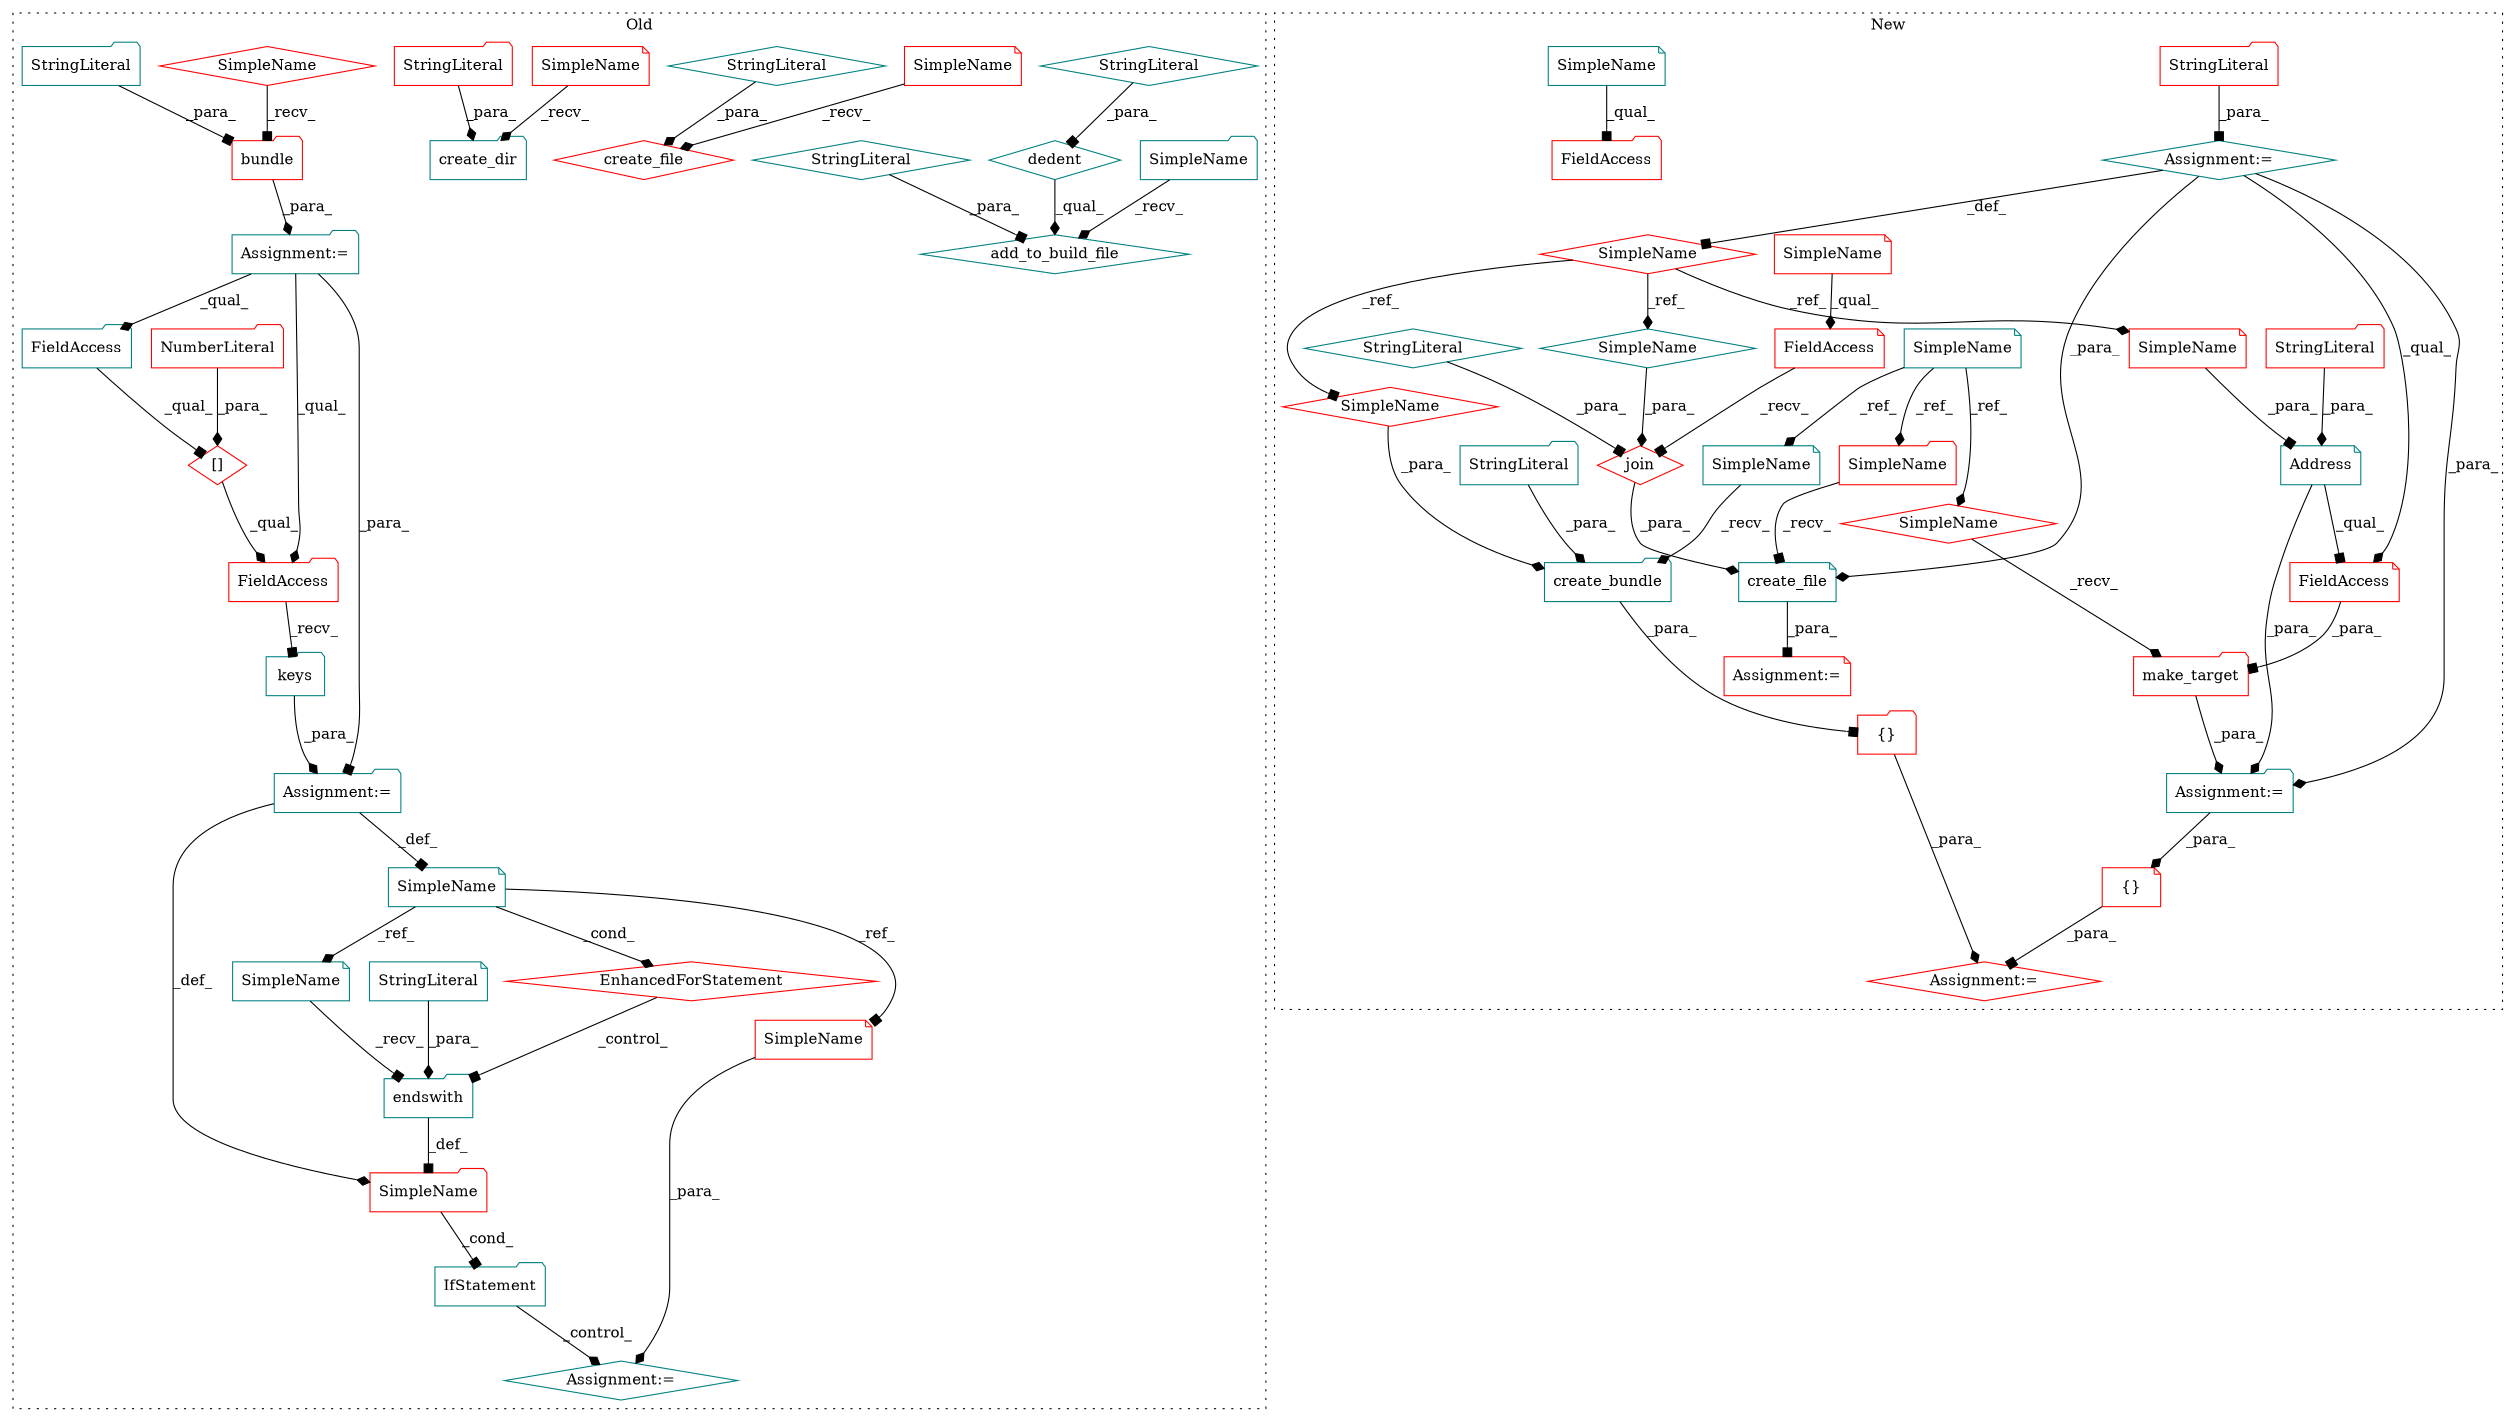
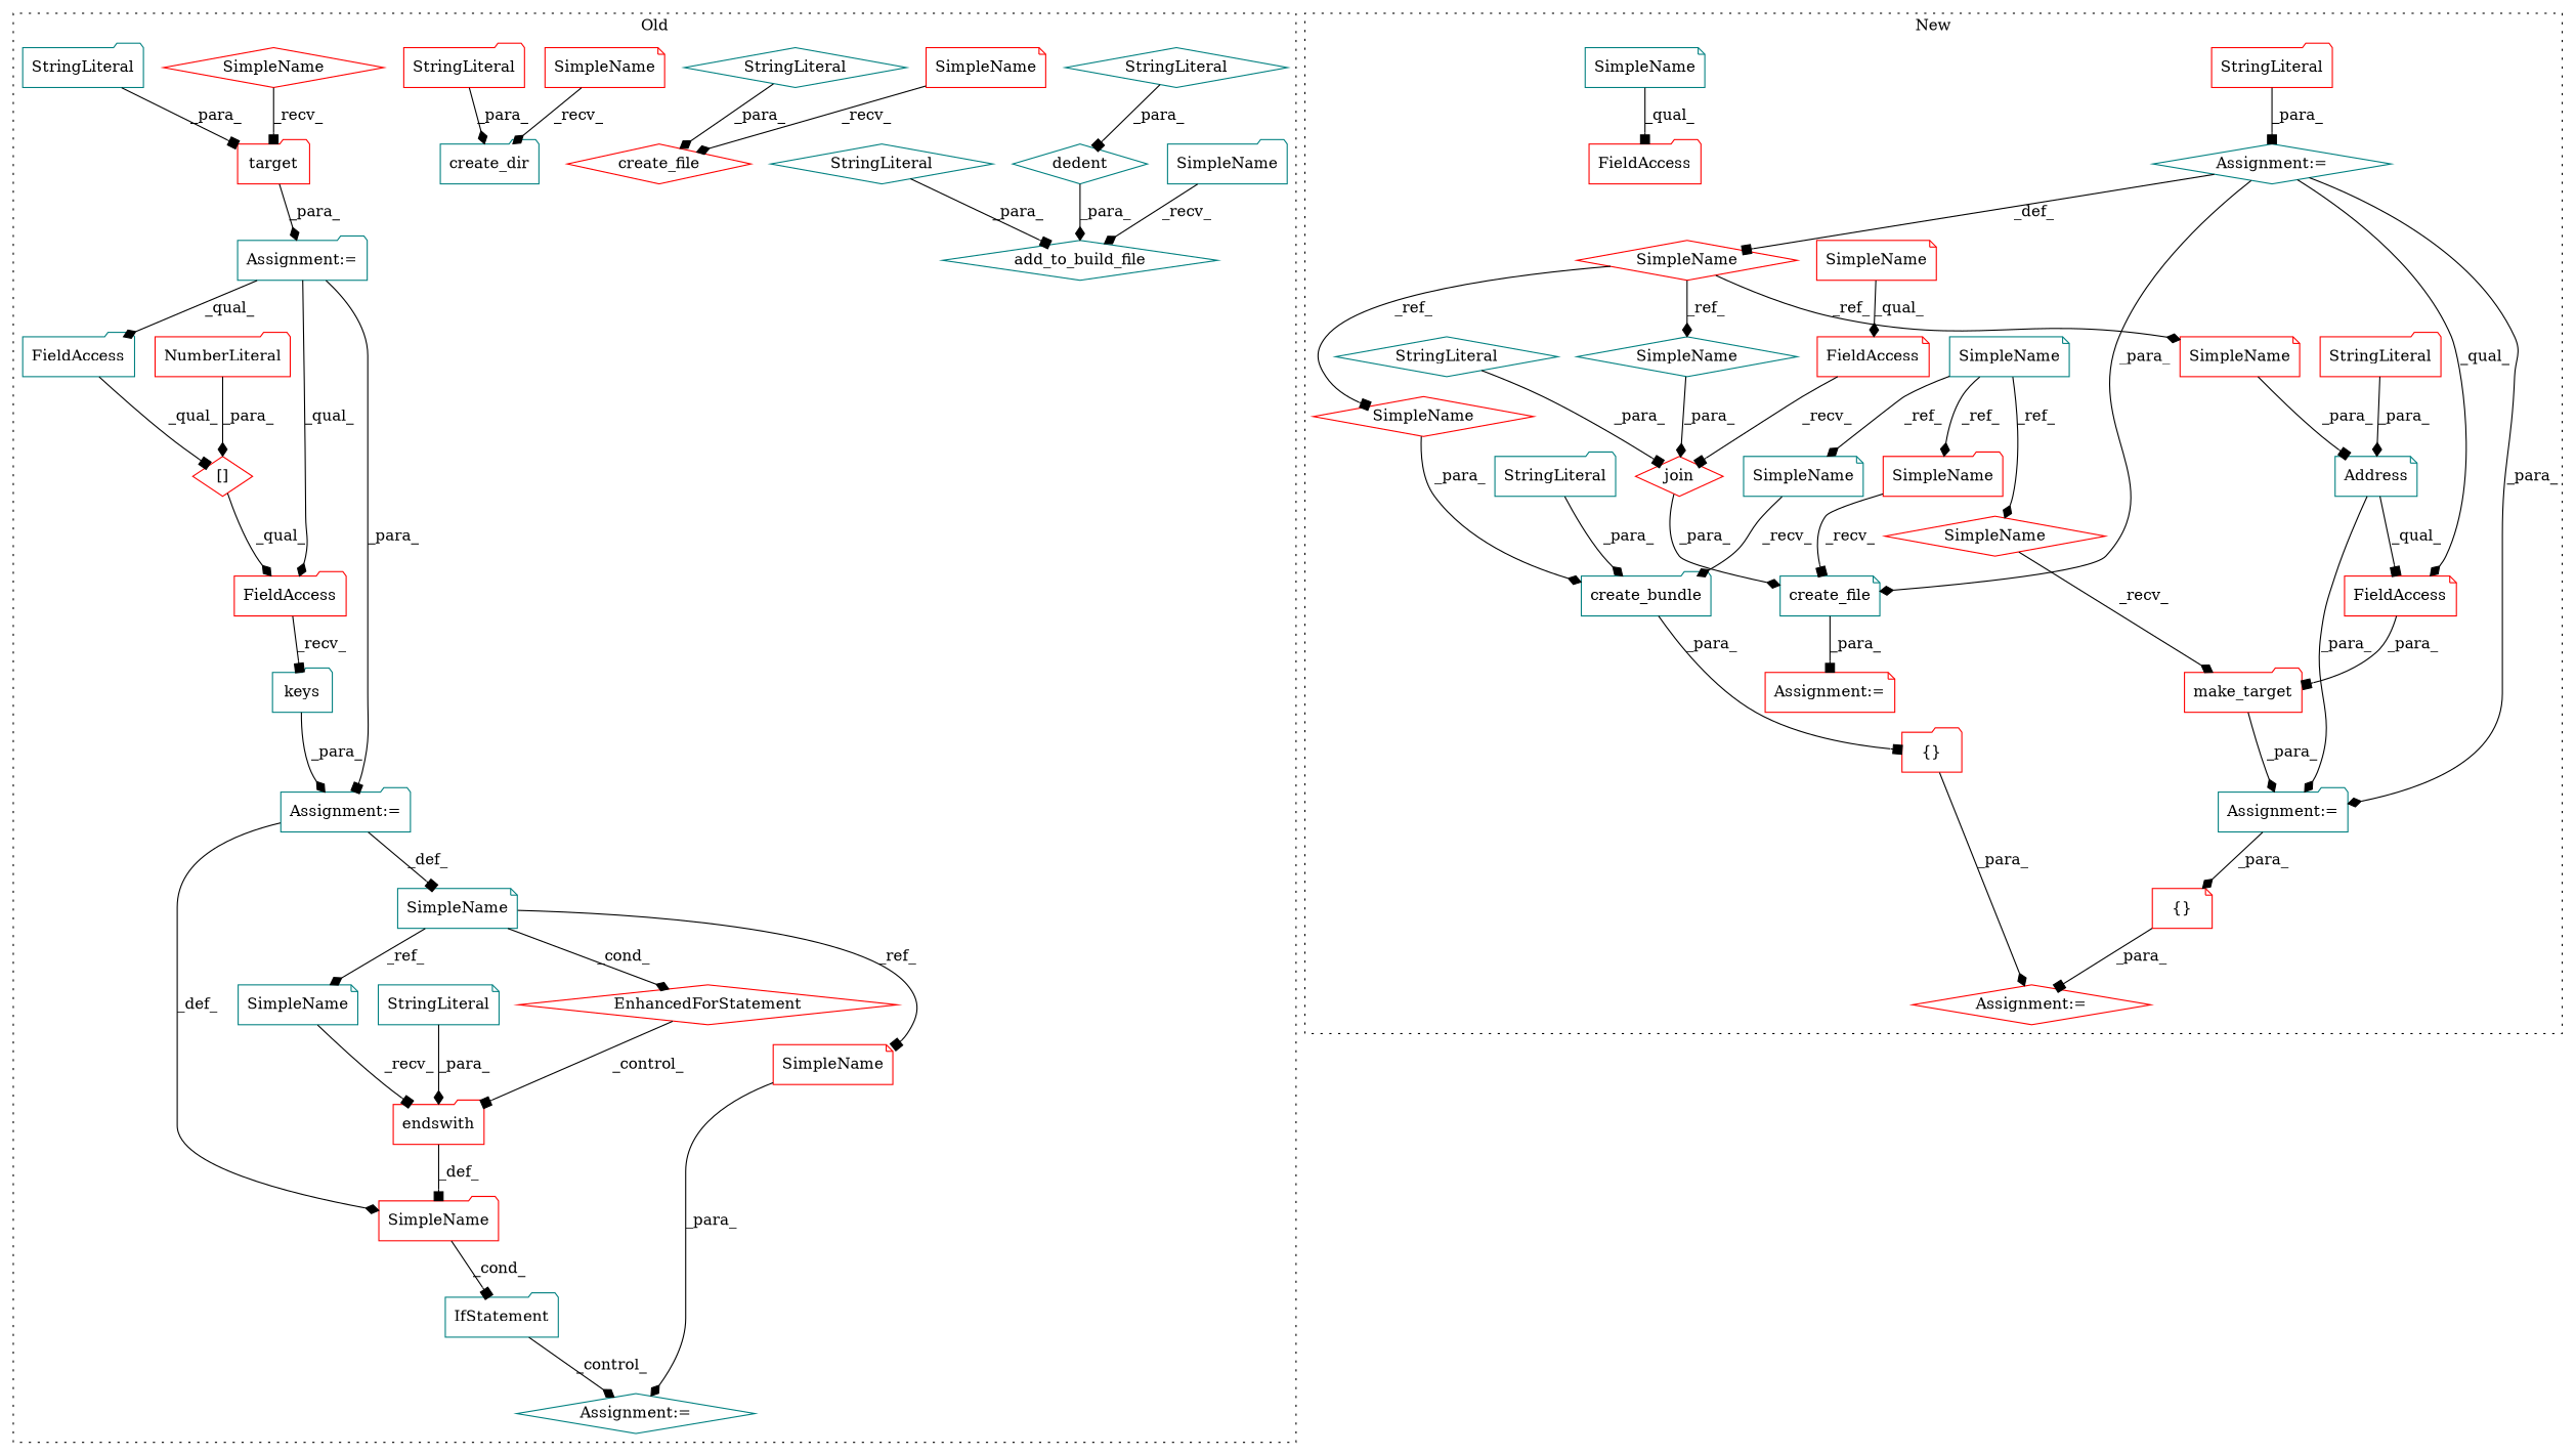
  digraph {
    node [a=42 color=teal l=1 s="13484,13575" shape=folder]
    edge [arrowhead=diamond]
    n1 [a=32 l="18,1" label=add_to_build_file s="12456,12562" shape=diamond]
    n2 [a=32 l="7,1" label=dedent s="12513,12561" shape=diamond]
    n3 [a=45 l=41 label=StringLiteral s=12520 shape=diamond]
    n4 [a=45 l=38 label=StringLiteral s=12474 shape=diamond]
    n5 [a=32 l="11,1" label=create_dir s="12168,12224"]
    n6 [a=45 color=red l=45 label=StringLiteral s=12179]
    n7 [a=32 color=red l="12,1" label=create_file s="12377,12444" shape=diamond]
    n8 [a=45 l=55 label=StringLiteral s=12389 shape=diamond]
-   n9 [a=32 color=red l="7,1" label=bundle s="13386,13433"]
+   n9 [a=32 color=red l="7,1" label=target s="13386,13433"]
    n10 [a=45 l=40 label=StringLiteral s=13393]
    n11 [a=7 label="Assignment:=" s=13380]
    n12 [a=2 color=red l="13,1" label="[]" s="13545,13559" shape=diamond]
    n13 [a=34 color=red label=NumberLiteral s=13558]
    n14 [a=32 l=6 label=keys s=13569]
    n15 [a=70 color=red l="53,2" label=EnhancedForStatement shape=diamond]
    n16 [label=SimpleName s=13541 shape=note]
-   n17 [a=32 l="9,1" label=endswith s="13591,13642"]
+   n17 [a=32 color=red l="9,1" label=endswith s="13591,13642"]
    n18 [a=45 l=42 label=StringLiteral s=13600 shape=note]
    n19 [a=22 l=12 label=FieldAccess s=13545]
    n20 [a=22 color=red l=23 label=FieldAccess s=13545]
    n21 [a=25 l="4,2" label=IfStatement s="13585,13643"]
    n22 [color=red label=SimpleName l="" s=""]
    n23 [a=7 label="Assignment:=" s=13667 shape=diamond]
    n24 [a=7 l="53,2" label="Assignment:="]
    n25 [color=red label=SimpleName s=13668 shape=note]
    n26 [label=SimpleName s=13589 shape=note]
    n27 [color=red l=4 label=SimpleName s=13381 shape=diamond]
    n28 [color=red l=4 label=SimpleName s=12372 shape=note]
    n29 [color=red l=4 label=SimpleName s=12163 shape=note]
    n30 [l=4 label=SimpleName s=12451]
    n31 [a=32 color=red l="5,1" label=join s="8752,8791" shape=diamond]
    n32 [a=22 color=red l=7 label=FieldAccess s=8744 shape=note]
    n33 [a=45 l=24 label=StringLiteral s=8767 shape=diamond]
    n34 [a=7 label="Assignment:=" s=8676 shape=diamond]
    n35 [a=32 l="8,1" label=Address s="8907,8933" shape=note]
    n36 [a=4 color=red l="1,1" label="{}" s="9606,9613" shape=note]
    n37 [color=red l=9 label=SimpleName s=8667 shape=diamond]
    n38 [a=4 color=red l="1,1" label="{}" s="9624,9679"]
    n39 [a=45 color=red l=8 label=StringLiteral s=8925]
    n40 [a=45 color=red l=32 label=StringLiteral s=8677]
    n41 [a=32 color=red l="12,1" label=make_target s="8895,8949"]
    n42 [a=32 l="12,1" label=create_file s="8732,8792" shape=note]
    n43 [l=4 label=SimpleName s=8533 shape=note]
    n44 [a=22 color=red l=32 label=FieldAccess s=8907 shape=note]
    n45 [a=7 color=red label="Assignment:=" s=9541 shape=diamond]
    n46 [a=7 label="Assignment:=" s=8889]
    n47 [a=7 color=red label="Assignment:=" s=8726 shape=note]
    n48 [a=32 l="14,1" label=create_bundle s="9630,9678"]
    n49 [a=45 l=24 label=StringLiteral s=9654]
    n50 [a=22 color=red l=7 label=FieldAccess s=8828]
    n51 [color=red l=9 label=SimpleName s=9644 shape=diamond]
    n52 [l=9 label=SimpleName s=8757 shape=diamond]
    n53 [color=red l=9 label=SimpleName s=8915 shape=note]
    n54 [l=4 label=SimpleName s=9625 shape=note]
    n55 [color=red l=4 label=SimpleName s=8890 shape=diamond]
    n56 [color=red l=4 label=SimpleName s=8727]
    n57 [color=red l=2 label=SimpleName s=8744 shape=note]
    n58 [l=2 label=SimpleName s=8828 shape=note]
    subgraph cluster_1 {
      label=Old
      style=dotted
      n1
      n2
      n3
      n4
      n5
      n6
      n7
      n8
      n9
      n10
      n11
      n12
      n13
      n14
      n15
      n16
      n17
      n18
      n19
      n20
      n21
      n22
      n23
      n24
      n25
      n26
      n27
      n28
      n29
      n30
    }
    subgraph cluster_2 {
      label=New
      style=dotted
      n31
      n32
      n33
      n34
      n35
      n36
      n37
      n38
      n39
      n40
      n41
      n42
      n43
      n44
      n45
      n46
      n47
      n48
      n49
      n50
      n51
      n52
      n53
      n54
      n55
      n56
      n57
      n58
    }
-   n2 -> n1 [label=_qual_]
+   n2 -> n1 [label=_para_]
    n3 -> n2 [arrowhead=box label=_para_]
    n4 -> n1 [arrowhead=box label=_para_]
    n6 -> n5 [label=_para_]
    n8 -> n7 [label=_para_]
    n9 -> n11 [label=_para_]
    n10 -> n9 [arrowhead=box label=_para_]
    n11 -> n19 [label=_qual_]
    n11 -> n20 [label=_qual_]
    n11 -> n24 [arrowhead=box label=_para_]
    n12 -> n20 [label=_qual_]
    n13 -> n12 [label=_para_]
    n14 -> n24 [label=_para_]
    n15 -> n17 [arrowhead=box label=_control_]
    n16 -> n15 [label=_cond_]
    n16 -> n25 [arrowhead=box label=_ref_]
    n16 -> n26 [label=_ref_]
    n17 -> n22 [arrowhead=box label=_def_]
    n18 -> n17 [label=_para_]
    n19 -> n12 [arrowhead=box label=_qual_]
    n20 -> n14 [arrowhead=box label=_recv_]
    n21 -> n23 [label=_control_]
    n22 -> n21 [arrowhead=box label=_cond_]
    n24 -> n16 [arrowhead=box label=_def_]
    n24 -> n22 [label=_def_]
    n25 -> n23 [label=_para_]
    n26 -> n17 [arrowhead=box label=_recv_]
    n27 -> n9 [arrowhead=box label=_recv_]
    n28 -> n7 [label=_recv_]
    n29 -> n5 [label=_recv_]
    n30 -> n1 [label=_recv_]
    n31 -> n42 [label=_para_]
    n32 -> n31 [arrowhead=box label=_recv_]
    n33 -> n31 [arrowhead=box label=_para_]
    n34 -> n37 [arrowhead=box label=_def_]
    n34 -> n42 [label=_para_]
    n34 -> n44 [label=_qual_]
    n34 -> n46 [label=_para_]
    n35 -> n44 [arrowhead=box label=_qual_]
    n35 -> n46 [label=_para_]
    n36 -> n45 [arrowhead=box label=_para_]
    n37 -> n51 [arrowhead=box label=_ref_]
    n37 -> n52 [label=_ref_]
    n37 -> n53 [label=_ref_]
    n38 -> n45 [label=_para_]
    n39 -> n35 [label=_para_]
    n40 -> n34 [arrowhead=box label=_para_]
    n41 -> n46 [label=_para_]
    n42 -> n47 [arrowhead=box label=_para_]
    n43 -> n54 [label=_ref_]
    n43 -> n55 [label=_ref_]
    n43 -> n56 [label=_ref_]
    n44 -> n41 [arrowhead=box label=_para_]
    n46 -> n36 [label=_para_]
    n48 -> n38 [arrowhead=box label=_para_]
    n49 -> n48 [label=_para_]
    n51 -> n48 [label=_para_]
    n52 -> n31 [label=_para_]
    n53 -> n35 [arrowhead=box label=_para_]
    n54 -> n48 [label=_recv_]
    n55 -> n41 [label=_recv_]
    n56 -> n42 [arrowhead=box label=_recv_]
    n57 -> n32 [label=_qual_]
    n58 -> n50 [arrowhead=box label=_qual_]
  }
